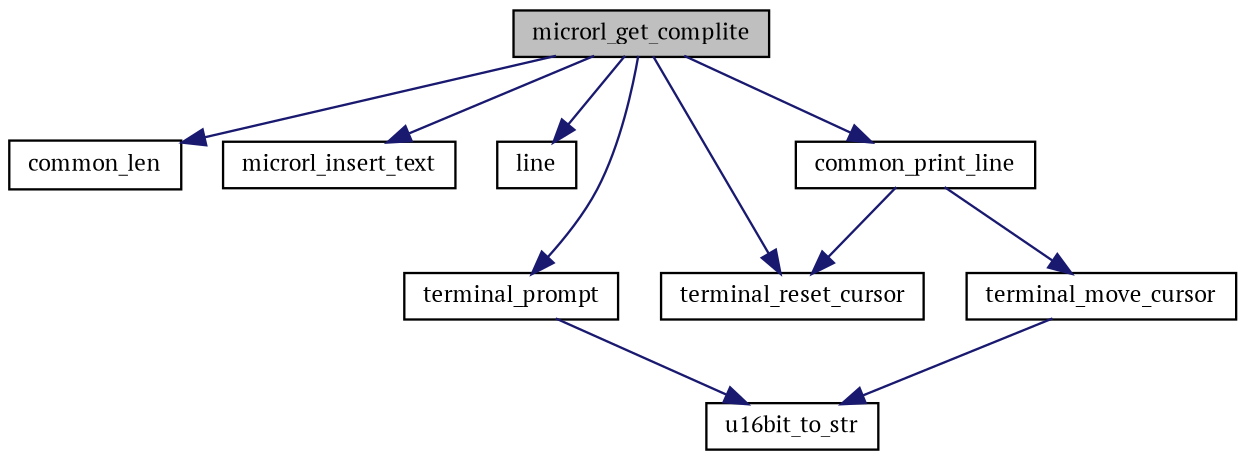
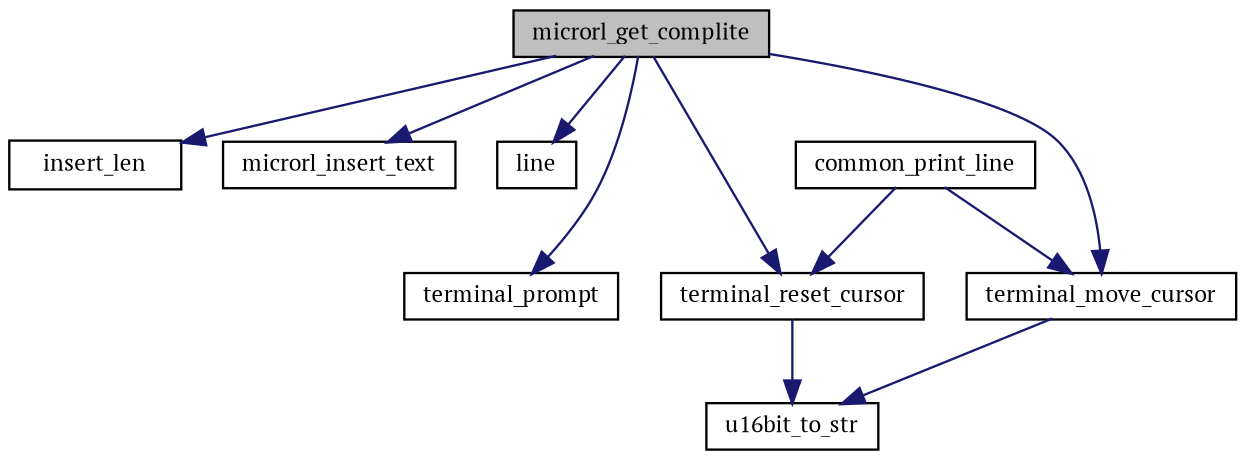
  digraph {
    fontname="PT Serif"
    rankdir=TB
    node [color=black fillcolor=white fontname="PT Serif" fontsize=10 shape=record style=filled]
    edge [color=midnightblue fontname="PT Serif" fontsize=10 labelfontname=FreeSans labelfontsize=10 style=solid]
    n1 [fillcolor=grey75 fontcolor=black height=0.2 label=microrl_get_complite width=0.4]
-   n2 [height=0.2 label=common_len width=0.4]
+   n2 [height=0.2 label=insert_len width=0.4]
    n3 [height=0.2 label=microrl_insert_text width=0.4]
    n4 [height=0.2 label=line width=0.4]
    n5 [height=0.2 label=terminal_prompt width=0.4]
    n6 [height=0.2 label=common_print_line width=0.4]
    n7 [height=0.2 label=terminal_reset_cursor width=0.4]
    n8 [height=0.2 label=terminal_move_cursor width=0.4]
    n9 [height=0.2 label=u16bit_to_str width=0.4]
    n1 -> n2
    n1 -> n3
    n1 -> n4
    n1 -> n5
-   n1 -> n6
+   n1 -> n8
    n1 -> n7
    n6 -> n7
    n6 -> n8
-   n5 -> n9
+   n7 -> n9
    n8 -> n9
  }
